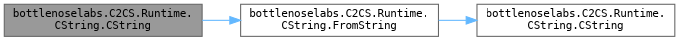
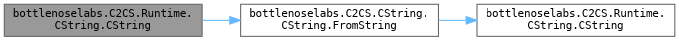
  digraph {
    rankdir=LR
    fontname="DejaVu Sans Mono"
    node [color=grey40 fillcolor=white fontname="DejaVu Sans Mono" fontsize=10 shape=box style=filled]
    edge [color=steelblue1 fontname="DejaVu Sans Mono" fontsize=10 labelfontname=Helvetica labelfontsize=10 style=solid]
    n1 [color=gray40 fillcolor=grey60 fontcolor=black height=0.2 label="bottlenoselabs.C2CS.Runtime.\lCString.CString" width=0.4]
-   n2 [height=0.2 label="bottlenoselabs.C2CS.Runtime.\lCString.FromString" width=0.4]
+   n2 [height=0.2 label="bottlenoselabs.C2CS.CString.\lCString.FromString" width=0.4]
    n3 [height=0.2 label="bottlenoselabs.C2CS.Runtime.\lCString.CString" width=0.4]
    n1 -> n2
    n2 -> n3
  }
